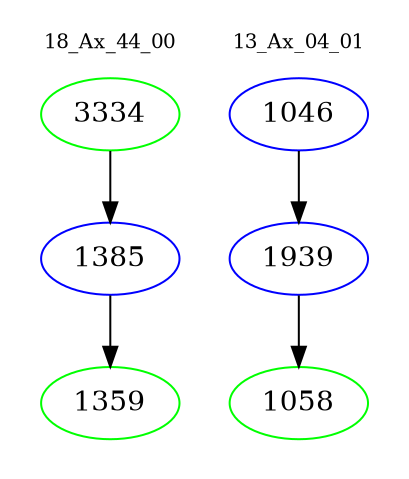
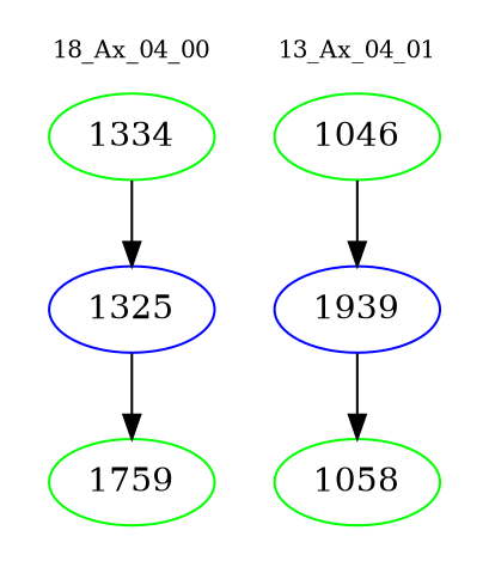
  digraph {
    node [color=green]
    edge [color=black]
-   n1 [label=3334]
-   n2 [color=blue label=1385]
-   n3 [label=1359]
-   n4 [color=blue label=1046]
+   n1 [label=1334]
+   n2 [color=blue label=1325]
+   n3 [label=1759]
+   n4 [label=1046]
    n5 [color=blue label=1939]
    n6 [label=1058]
    subgraph cluster_1 {
      color=white
      fontsize=10
-     label="18_Ax_44_00"
+     label="18_Ax_04_00"
      n1
      n2
      n3
    }
    subgraph cluster_2 {
      color=white
      fontsize=10
      label="13_Ax_04_01"
      n4
      n5
      n6
    }
    n1 -> n2
    n2 -> n3
    n4 -> n5
    n5 -> n6
  }
